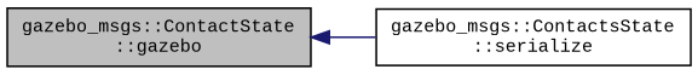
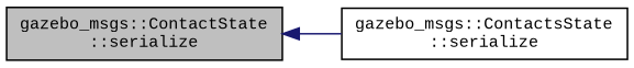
  digraph {
    rankdir=LR
    fontname="Liberation Mono"
    node [color=black fontname="Liberation Mono" fontsize=10 shape=record style=filled]
-   n1 [fillcolor=grey75 fontcolor=black height=0.2 label="gazebo_msgs::ContactState\l::gazebo" width=0.4]
+   n1 [fillcolor=grey75 fontcolor=black height=0.2 label="gazebo_msgs::ContactState\l::serialize" width=0.4]
    n2 [fillcolor=white height=0.2 label="gazebo_msgs::ContactsState\l::serialize" width=0.4]
    n1 -> n2 [color=midnightblue dir=back fontname="Liberation Mono" fontsize=10 labelfontname=Helvetica labelfontsize=10 style=solid]
  }
